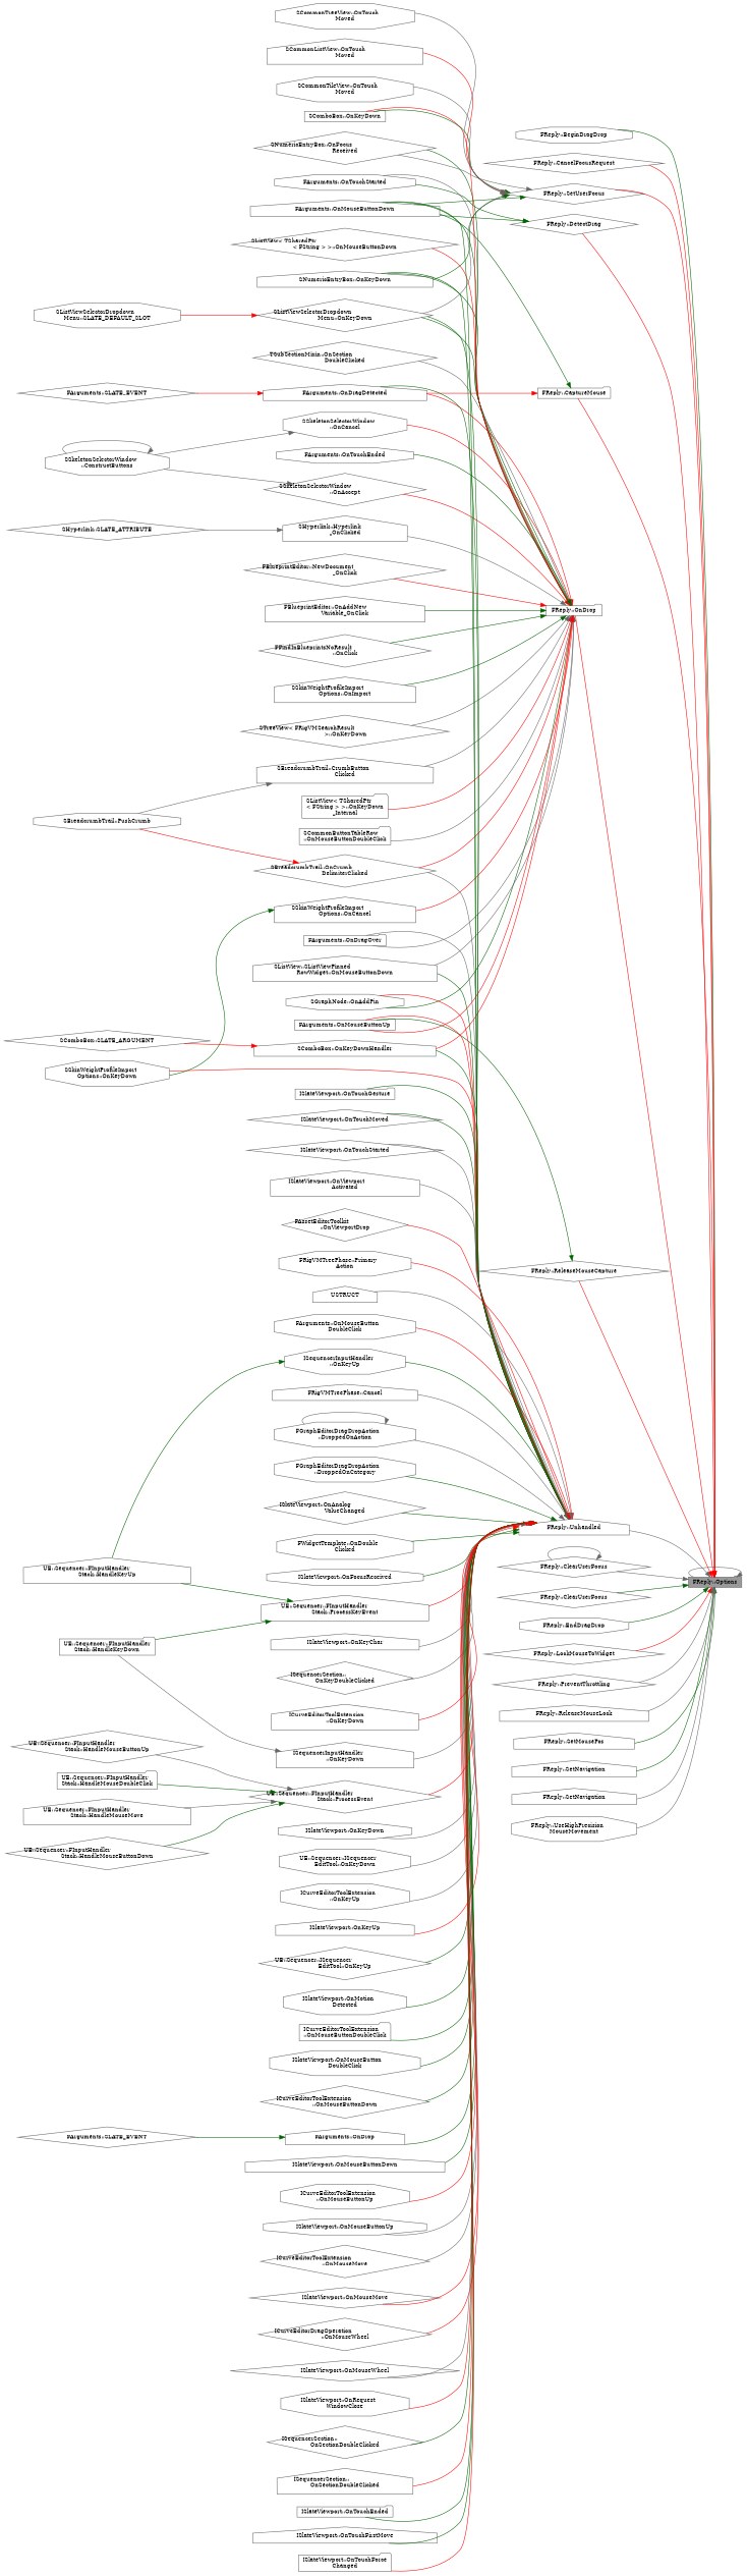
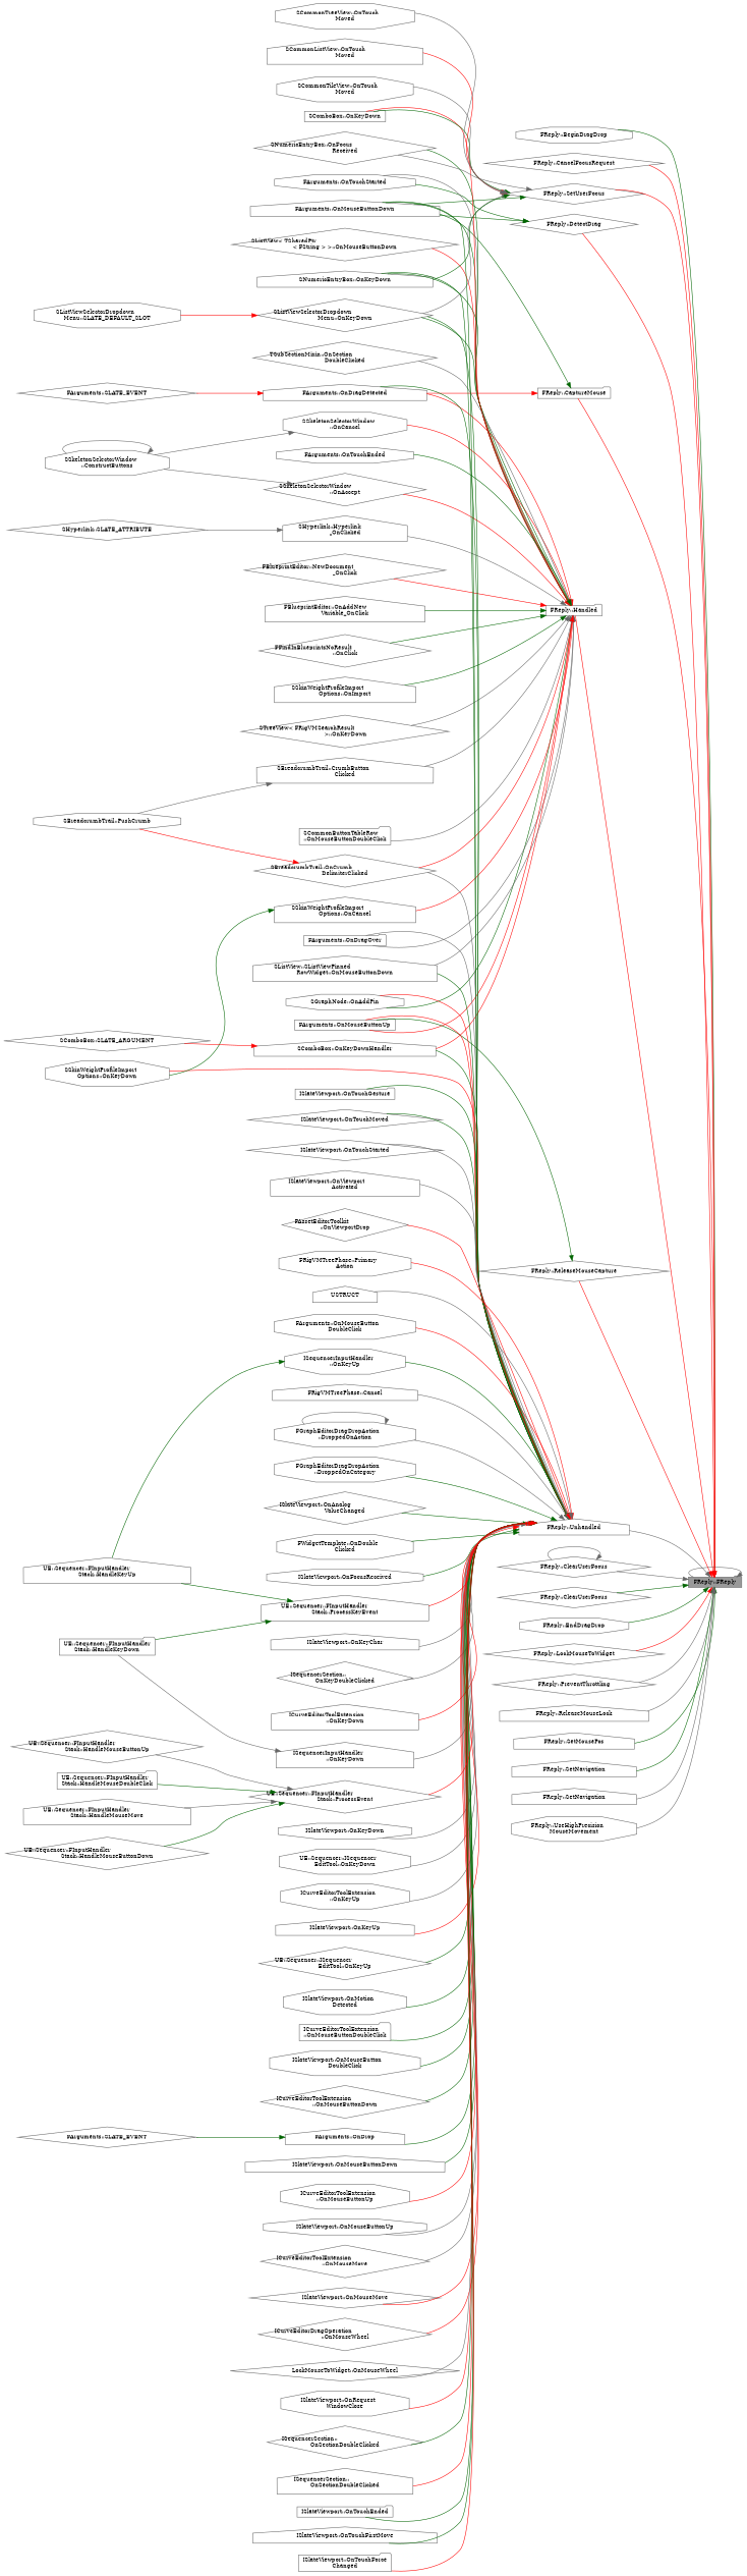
  digraph {
    fontname="DejaVu Serif"
    rankdir=RL
    node [color=grey40 fillcolor=white fontname="DejaVu Serif" fontsize=10 shape=diamond style=filled]
    edge [color=darkgreen dir=back fontname="DejaVu Serif" fontsize=10 labelfontname=Helvetica labelfontsize=10 style=solid]
-   n1 [color=gray40 fillcolor=grey60 fontcolor=black height=0.2 label="FReply::Options" shape=folder width=0.4]
+   n1 [color=gray40 fillcolor=grey60 fontcolor=black height=0.2 label="FReply::FReply" shape=folder width=0.4]
    n2 [height=0.2 label="FReply::BeginDragDrop" shape=octagon width=0.4]
    n3 [height=0.2 label="FReply::CancelFocusRequest" width=0.4]
    n4 [height=0.2 label="FReply::CaptureMouse" shape=folder width=0.4]
    n5 [height=0.2 label="FReply::ClearUserFocus" width=0.4]
    n6 [height=0.2 label="FReply::ClearUserFocus" width=0.4]
    n7 [height=0.2 label="FReply::DetectDrag" width=0.4]
    n8 [height=0.2 label="FReply::EndDragDrop" shape=octagon width=0.4]
-   n9 [height=0.2 label="FReply::OnDrop" shape=folder width=0.4]
+   n9 [height=0.2 label="FReply::Handled" shape=folder width=0.4]
    n10 [height=0.2 label="FReply::LockMouseToWidget" width=0.4]
    n11 [height=0.2 label="FReply::PreventThrottling" width=0.4]
    n12 [height=0.2 label="FReply::ReleaseMouseCapture" width=0.4]
    n13 [height=0.2 label="FReply::ReleaseMouseLock" shape=house width=0.4]
    n14 [height=0.2 label="FReply::SetMousePos" shape=house width=0.4]
    n15 [height=0.2 label="FReply::SetNavigation" shape=house width=0.4]
    n16 [height=0.2 label="FReply::SetNavigation" shape=house width=0.4]
    n17 [height=0.2 label="FReply::SetUserFocus" width=0.4]
    n18 [height=0.2 label="FReply::Unhandled" shape=house width=0.4]
    n19 [height=0.2 label="FReply::UseHighPrecision\lMouseMovement" shape=octagon width=0.4]
    n20 [height=0.2 label="FArguments::OnDragDetected" shape=house width=0.4]
    n21 [height=0.2 label="FArguments::OnMouseButtonDown" shape=house width=0.4]
    n22 [height=0.2 label="FArguments::OnTouchStarted" shape=octagon width=0.4]
    n23 [height=0.2 label="SBreadcrumbTrail::CrumbButton\lClicked" shape=house width=0.4]
    n24 [height=0.2 label="SHyperlink::Hyperlink\l_OnClicked" shape=house width=0.4]
    n25 [height=0.2 label="FBlueprintEditor::NewDocument\l_OnClick" width=0.4]
    n26 [height=0.2 label="SSkeletonSelectorWindow\l::OnAccept" width=0.4]
    n27 [height=0.2 label="FBlueprintEditor::OnAddNew\lVariable_OnClick" shape=house width=0.4]
    n28 [height=0.2 label="SGraphNode::OnAddPin" shape=octagon width=0.4]
    n29 [height=0.2 label="SSkeletonSelectorWindow\l::OnCancel" shape=octagon width=0.4]
    n30 [height=0.2 label="SSkinWeightProfileImport\lOptions::OnCancel" shape=house width=0.4]
    n31 [height=0.2 label="FFindInBlueprintsNoResult\l::OnClick" width=0.4]
    n32 [height=0.2 label="SBreadcrumbTrail::OnCrumb\lDelimiterClicked" width=0.4]
    n33 [height=0.2 label="FArguments::OnDragOver" shape=folder width=0.4]
    n34 [height=0.2 label="SNumericEntryBox::OnFocus\lReceived" width=0.4]
    n35 [height=0.2 label="SSkinWeightProfileImport\lOptions::OnImport" shape=house width=0.4]
    n36 [height=0.2 label="SComboBox::OnKeyDown" shape=folder width=0.4]
    n37 [height=0.2 label="SListViewSelectorDropdown\lMenu::OnKeyDown" width=0.4]
    n38 [height=0.2 label="SNumericEntryBox::OnKeyDown" shape=house width=0.4]
    n39 [height=0.2 label="STreeView\< FRigVMSearchResult\l \>::OnKeyDown" width=0.4]
-   n40 [height=0.2 label="SListView\< TSharedPtr\l\< FString \> \>::OnKeyDown\l_Internal" shape=folder width=0.4]
    n41 [height=0.2 label="SComboBox::OnKeyDownHandler" shape=house width=0.4]
    n42 [height=0.2 label="SCommonButtonTableRow\l::OnMouseButtonDoubleClick" shape=folder width=0.4]
    n43 [height=0.2 label="SListView::SListViewPinned\lRowWidget::OnMouseButtonDown" shape=house width=0.4]
    n44 [height=0.2 label="SListView\< TSharedPtr\l\< FString \> \>::OnMouseButtonDown" width=0.4]
    n45 [height=0.2 label="FArguments::OnMouseButtonUp" shape=folder width=0.4]
    n46 [height=0.2 label="TSubSectionMixin::OnSection\lDoubleClicked" width=0.4]
    n47 [height=0.2 label="FArguments::OnTouchEnded" shape=octagon width=0.4]
    n48 [height=0.2 label="SCommonListView::OnTouch\lMoved" shape=house width=0.4]
    n49 [height=0.2 label="SCommonTileView::OnTouch\lMoved" shape=octagon width=0.4]
    n50 [height=0.2 label="SCommonTreeView::OnTouch\lMoved" shape=octagon width=0.4]
    n51 [height=0.2 label="FArguments::OnMouseButton\lDoubleClick" shape=octagon width=0.4]
    n52 [height=0.2 label="SSkinWeightProfileImport\lOptions::OnKeyDown" shape=octagon width=0.4]
    n53 [height=0.2 label="FRigVMTreePhase::Cancel" shape=house width=0.4]
    n54 [height=0.2 label="FGraphEditorDragDropAction\l::DroppedOnAction" shape=octagon width=0.4]
    n55 [height=0.2 label="FGraphEditorDragDropAction\l::DroppedOnCategory" shape=octagon width=0.4]
    n56 [height=0.2 label="ISlateViewport::OnAnalog\lValueChanged" width=0.4]
    n57 [height=0.2 label="FWidgetTemplate::OnDouble\lClicked" shape=octagon width=0.4]
    n58 [height=0.2 label="FArguments::OnDrop" shape=house width=0.4]
    n59 [height=0.2 label="ISlateViewport::OnFocusReceived" shape=octagon width=0.4]
    n60 [height=0.2 label="ISlateViewport::OnKeyChar" shape=house width=0.4]
    n61 [height=0.2 label="ISequencerSection::\lOnKeyDoubleClicked" width=0.4]
    n62 [height=0.2 label="ICurveEditorToolExtension\l::OnKeyDown" shape=house width=0.4]
    n63 [height=0.2 label="ISequencerInputHandler\l::OnKeyDown" shape=house width=0.4]
    n64 [height=0.2 label="ISlateViewport::OnKeyDown" shape=octagon width=0.4]
    n65 [height=0.2 label="UE::Sequencer::ISequencer\lEditTool::OnKeyDown" shape=octagon width=0.4]
    n66 [height=0.2 label="ICurveEditorToolExtension\l::OnKeyUp" shape=octagon width=0.4]
    n67 [height=0.2 label="ISequencerInputHandler\l::OnKeyUp" shape=octagon width=0.4]
    n68 [height=0.2 label="ISlateViewport::OnKeyUp" shape=house width=0.4]
    n69 [height=0.2 label="UE::Sequencer::ISequencer\lEditTool::OnKeyUp" width=0.4]
    n70 [height=0.2 label="ISlateViewport::OnMotion\lDetected" shape=octagon width=0.4]
    n71 [height=0.2 label="ICurveEditorToolExtension\l::OnMouseButtonDoubleClick" shape=folder width=0.4]
    n72 [height=0.2 label="ISlateViewport::OnMouseButton\lDoubleClick" shape=octagon width=0.4]
    n73 [height=0.2 label="ICurveEditorToolExtension\l::OnMouseButtonDown" width=0.4]
    n74 [height=0.2 label="ISlateViewport::OnMouseButtonDown" shape=house width=0.4]
    n75 [height=0.2 label="ICurveEditorToolExtension\l::OnMouseButtonUp" shape=octagon width=0.4]
    n76 [height=0.2 label="ISlateViewport::OnMouseButtonUp" shape=octagon width=0.4]
    n77 [height=0.2 label="ICurveEditorToolExtension\l::OnMouseMove" width=0.4]
    n78 [height=0.2 label="ISlateViewport::OnMouseMove" width=0.4]
    n79 [height=0.2 label="ICurveEditorDragOperation\l::OnMouseWheel" width=0.4]
-   n80 [height=0.2 label="ISlateViewport::OnMouseWheel" width=0.4]
+   n80 [height=0.2 label="LockMouseToWidget::OnMouseWheel" width=0.4]
    n81 [height=0.2 label="ISlateViewport::OnRequest\lWindowClose" shape=octagon width=0.4]
    n82 [height=0.2 label="ISequencerSection::\lOnSectionDoubleClicked" width=0.4]
    n83 [height=0.2 label="ISequencerSection::\lOnSectionDoubleClicked" shape=house width=0.4]
    n84 [height=0.2 label="ISlateViewport::OnTouchEnded" shape=folder width=0.4]
    n85 [height=0.2 label="ISlateViewport::OnTouchFirstMove" shape=house width=0.4]
    n86 [height=0.2 label="ISlateViewport::OnTouchForce\lChanged" shape=folder width=0.4]
    n87 [height=0.2 label="ISlateViewport::OnTouchGesture" shape=folder width=0.4]
    n88 [height=0.2 label="ISlateViewport::OnTouchMoved" width=0.4]
    n89 [height=0.2 label="ISlateViewport::OnTouchStarted" width=0.4]
    n90 [height=0.2 label="ISlateViewport::OnViewport\lActivated" shape=house width=0.4]
    n91 [height=0.2 label="FAssetEditorToolkit\l::OnViewportDrop" width=0.4]
    n92 [height=0.2 label="FRigVMTreePhase::Primary\lAction" shape=octagon width=0.4]
    n93 [height=0.2 label="UE::Sequencer::FInputHandler\lStack::ProcessEvent" width=0.4]
    n94 [height=0.2 label="UE::Sequencer::FInputHandler\lStack::ProcessKeyEvent" shape=house width=0.4]
    n95 [height=0.2 label=USTRUCT shape=house width=0.4]
    n96 [height=0.2 label="FArguments::SLATE_EVENT" width=0.4]
    n97 [height=0.2 label="SBreadcrumbTrail::PushCrumb" shape=octagon width=0.4]
    n98 [height=0.2 label="SHyperlink::SLATE_ATTRIBUTE" width=0.4]
    n99 [height=0.2 label="SSkeletonSelectorWindow\l::ConstructButtons" shape=octagon width=0.4]
    n100 [height=0.2 label="SListViewSelectorDropdown\lMenu::SLATE_DEFAULT_SLOT" shape=octagon width=0.4]
    n101 [height=0.2 label="SComboBox::SLATE_ARGUMENT" width=0.4]
    n102 [height=0.2 label="FArguments::SLATE_EVENT" width=0.4]
    n103 [height=0.2 label="UE::Sequencer::FInputHandler\lStack::HandleKeyDown" shape=folder width=0.4]
    n104 [height=0.2 label="UE::Sequencer::FInputHandler\lStack::HandleKeyUp" shape=house width=0.4]
    n105 [height=0.2 label="UE::Sequencer::FInputHandler\lStack::HandleMouseButtonDown" width=0.4]
    n106 [height=0.2 label="UE::Sequencer::FInputHandler\lStack::HandleMouseButtonUp" width=0.4]
    n107 [height=0.2 label="UE::Sequencer::FInputHandler\lStack::HandleMouseDoubleClick" shape=folder width=0.4]
    n108 [height=0.2 label="UE::Sequencer::FInputHandler\lStack::HandleMouseMove" shape=house width=0.4]
    n1 -> n1 [color=gray40]
    n1 -> n2
    n1 -> n3 [color=red]
    n1 -> n4 [color=red]
    n1 -> n5 [color=gray40]
    n1 -> n6
    n1 -> n7 [color=red]
    n1 -> n8
    n1 -> n9 [color=red]
    n1 -> n10 [color=red]
    n1 -> n11 [color=gray40]
    n1 -> n12 [color=red]
    n1 -> n13 [color=gray40]
    n1 -> n14
    n1 -> n15
    n1 -> n16 [color=gray40]
    n1 -> n17 [color=red]
    n1 -> n18 [color=gray40]
    n1 -> n19 [color=gray40]
    n4 -> n20 [color=red]
    n4 -> n21
    n5 -> n5 [color=gray40]
    n7 -> n21
    n7 -> n22
    n9 -> n20 [color=red]
    n9 -> n21
    n9 -> n22 [color=gray40]
    n9 -> n23 [color=gray40]
    n9 -> n24 [color=gray40]
    n9 -> n25 [color=red]
    n9 -> n26 [color=red]
    n9 -> n27
    n9 -> n28
    n9 -> n29 [color=red]
    n9 -> n30 [color=red]
    n9 -> n31
    n9 -> n32 [color=red]
    n9 -> n33 [color=gray40]
    n9 -> n34
    n9 -> n35
    n9 -> n36 [color=red]
    n9 -> n37
    n9 -> n38
    n9 -> n39 [color=gray40]
-   n9 -> n40 [color=red]
    n9 -> n41 [color=red]
    n9 -> n42 [color=gray40]
    n9 -> n43 [color=gray40]
    n9 -> n44 [color=red]
    n9 -> n45 [color=red]
    n9 -> n46 [color=gray40]
    n9 -> n47
    n12 -> n45
    n17 -> n21
    n17 -> n34 [color=gray40]
    n17 -> n36
    n17 -> n37 [color=gray40]
    n17 -> n38
    n17 -> n48 [color=red]
    n17 -> n49 [color=gray40]
    n17 -> n50 [color=gray40]
    n18 -> n20
    n18 -> n21
    n18 -> n28 [color=red]
    n18 -> n32 [color=gray40]
    n18 -> n33 [color=gray40]
    n18 -> n37
    n18 -> n38
    n18 -> n41
    n18 -> n43
    n18 -> n45 [color=red]
    n18 -> n51 [color=red]
    n18 -> n52 [color=red]
    n18 -> n53 [color=gray40]
    n18 -> n54 [color=gray40]
    n18 -> n55
    n18 -> n56
    n18 -> n57
    n18 -> n58
    n18 -> n59
    n18 -> n60 [color=gray40]
    n18 -> n61 [color=gray40]
    n18 -> n62 [color=red]
    n18 -> n63 [color=gray40]
    n18 -> n64 [color=gray40]
    n18 -> n65 [color=gray40]
    n18 -> n66 [color=gray40]
    n18 -> n67
    n18 -> n68 [color=red]
    n18 -> n69
    n18 -> n70
    n18 -> n71
    n18 -> n72
    n18 -> n73
    n18 -> n74
    n18 -> n75 [color=red]
    n18 -> n76 [color=gray40]
    n18 -> n77 [color=gray40]
    n18 -> n78 [color=red]
    n18 -> n79 [color=red]
    n18 -> n80 [color=gray40]
    n18 -> n81 [color=red]
    n18 -> n82
    n18 -> n83 [color=red]
    n18 -> n84
    n18 -> n85
    n18 -> n86 [color=red]
    n18 -> n87
    n18 -> n88
    n18 -> n89 [color=gray40]
    n18 -> n90 [color=gray40]
    n18 -> n91 [color=red]
    n18 -> n92 [color=red]
    n18 -> n93 [color=red]
    n18 -> n94 [color=red]
    n18 -> n95 [color=gray40]
    n20 -> n96 [color=red]
    n23 -> n97 [color=gray40]
    n24 -> n98 [color=gray40]
    n26 -> n99 [color=gray40]
    n29 -> n99 [color=gray40]
    n30 -> n52
    n32 -> n97 [color=red]
    n37 -> n100 [color=red]
    n41 -> n101 [color=red]
    n54 -> n54 [color=gray40]
    n58 -> n102
    n63 -> n103 [color=gray40]
    n67 -> n104
    n93 -> n105
    n93 -> n106 [color=gray40]
    n93 -> n107
    n93 -> n108 [color=gray40]
    n94 -> n103
    n94 -> n104
    n99 -> n99 [color=gray40]
  }
